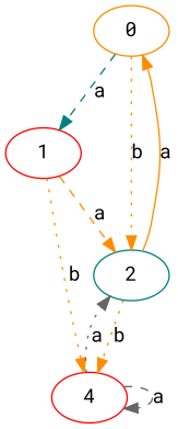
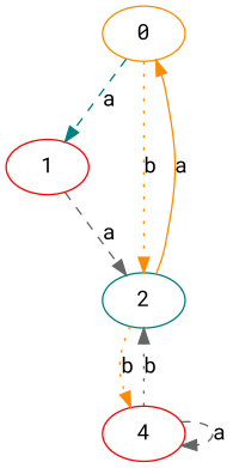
  digraph {
    d2tdocpreamble="\usetikzlibrary{automata}"
    d2tfigpreamble="\tikzstyle{every state}= [ draw=blue!50,very thick,fill=blue!20]  \tikzstyle{auto}= [fill=white]"
    fontname="Roboto Mono"
    ranksep=0.5
    node [color=red fontname="Roboto Mono" style=state]
    edge [color=darkorange fontname="Roboto Mono" lblstyle=auto style=dotted topath="bend right"]
    n1 [color=darkorange label=0]
    n2 [label=1 style="state, accepting"]
    n3 [color=teal label=2]
    n4 [label=4]
    n1 -> n2 [color=teal label=a style=dashed]
    n1 -> n3 [label=b]
-   n2 -> n3 [label=a style=dashed]
-   n2 -> n4 [label=b]
+   n2 -> n3 [color=gray40 label=a style=dashed]
    n3 -> n1 [label=a style=solid]
    n3 -> n4 [label=b]
-   n4 -> n3 [color=gray40 label=a]
+   n4 -> n3 [color=gray40 label=b]
    n4 -> n4 [color=gray40 label=a style=dashed topath="loop above"]
  }
